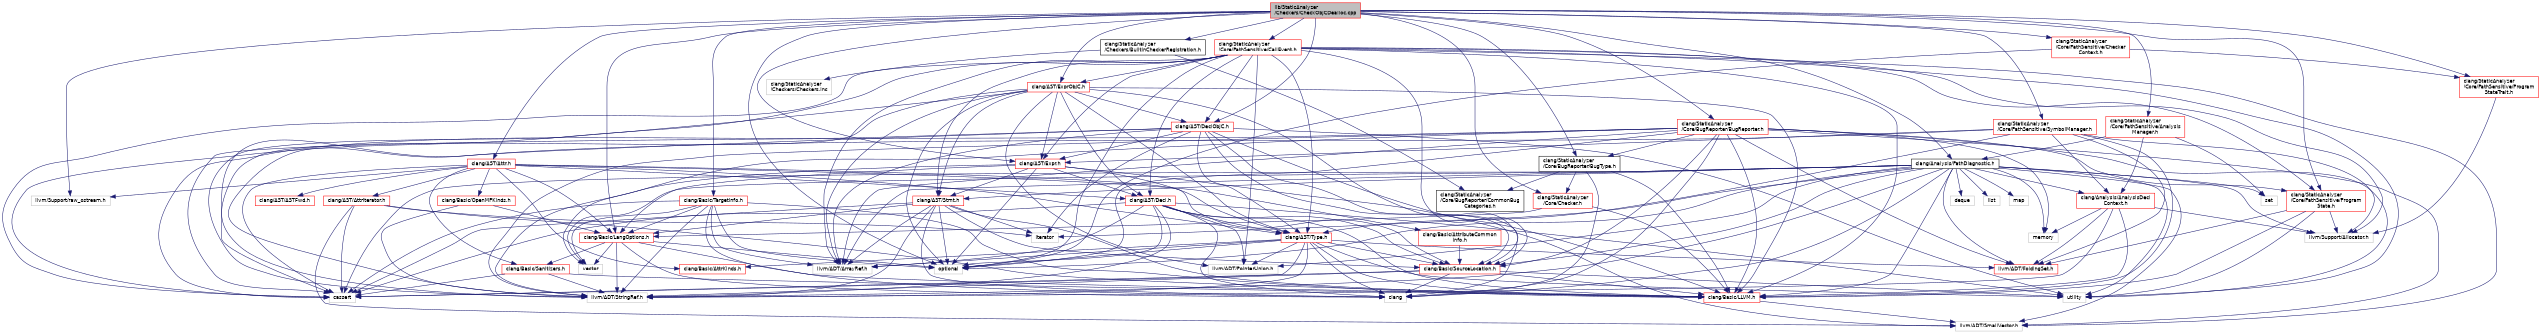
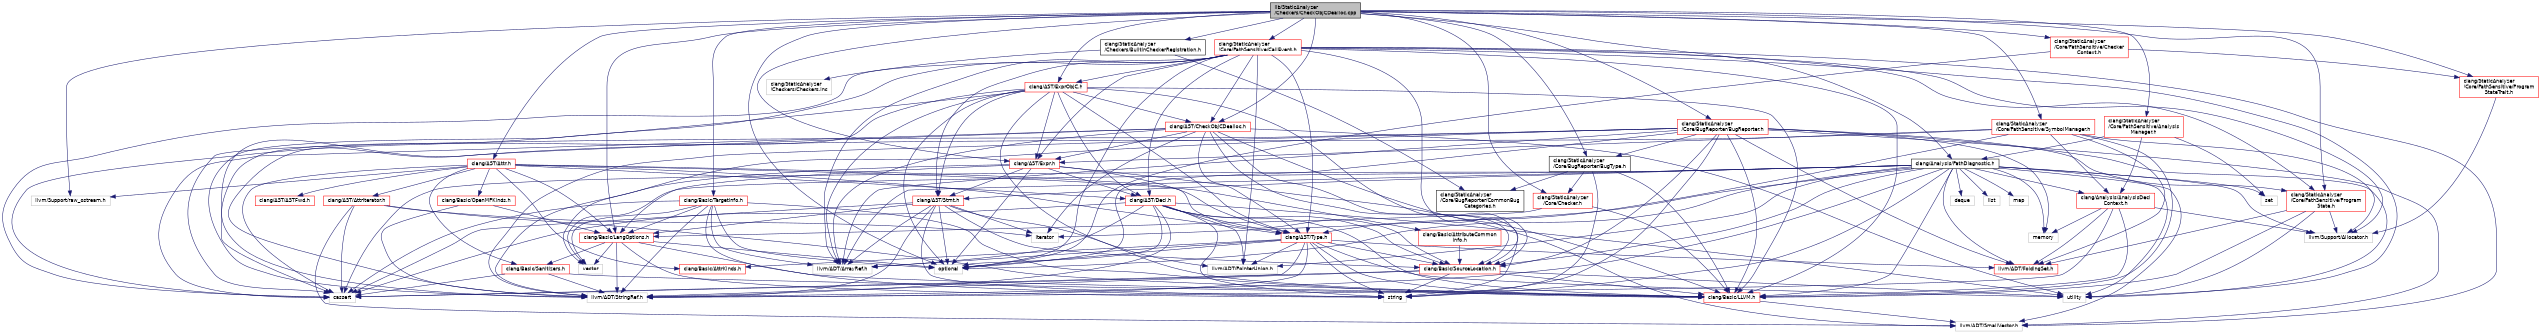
  digraph {
    node [color=red fontname=Helvetica fontsize=10 shape=record]
    edge [color=midnightblue fontname=Helvetica fontsize=10 labelfontname=Helvetica labelfontsize=10 style=solid]
-   n1 [fillcolor=grey75 fontcolor=black height=0.2 label="lib/StaticAnalyzer\l/Checkers/CheckObjCDealloc.cpp" style=filled width=0.4]
+   n1 [color=black fillcolor=grey75 fontcolor=black height=0.2 label="lib/StaticAnalyzer\l/Checkers/CheckObjCDealloc.cpp" style=filled width=0.4]
    n2 [color=black height=0.2 label="clang/StaticAnalyzer\l/Checkers/BuiltinCheckerRegistration.h" width=0.4]
    n3 [color=black height=0.2 label="clang/Analysis/PathDiagnostic.h" width=0.4]
    n4 [height=0.2 label="clang/Basic/LangOptions.h" width=0.4]
    n5 [color=grey75 height=0.2 label=optional width=0.4]
    n6 [height=0.2 label="clang/AST/Attr.h" width=0.4]
    n7 [color=grey75 height=0.2 label="llvm/Support/raw_ostream.h" width=0.4]
-   n8 [height=0.2 label="clang/AST/DeclObjC.h" width=0.4]
+   n8 [height=0.2 label="clang/AST/CheckObjCDealloc.h" width=0.4]
    n9 [height=0.2 label="clang/AST/Expr.h" width=0.4]
    n10 [height=0.2 label="clang/AST/ExprObjC.h" width=0.4]
    n11 [height=0.2 label="clang/Basic/TargetInfo.h" width=0.4]
    n12 [height=0.2 label="clang/StaticAnalyzer\l/Core/BugReporter/BugReporter.h" width=0.4]
    n13 [color=black height=0.2 label="clang/StaticAnalyzer\l/Core/BugReporter/BugType.h" width=0.4]
    n14 [height=0.2 label="clang/StaticAnalyzer\l/Core/Checker.h" width=0.4]
    n15 [height=0.2 label="clang/StaticAnalyzer\l/Core/PathSensitive/Program\lState.h" width=0.4]
    n16 [height=0.2 label="clang/StaticAnalyzer\l/Core/PathSensitive/Analysis\lManager.h" width=0.4]
    n17 [height=0.2 label="clang/StaticAnalyzer\l/Core/PathSensitive/CallEvent.h" width=0.4]
    n18 [height=0.2 label="clang/StaticAnalyzer\l/Core/PathSensitive/Checker\lContext.h" width=0.4]
    n19 [height=0.2 label="clang/StaticAnalyzer\l/Core/PathSensitive/Program\lStateTrait.h" width=0.4]
    n20 [height=0.2 label="clang/StaticAnalyzer\l/Core/PathSensitive/SymbolManager.h" width=0.4]
    n21 [color=black height=0.2 label="clang/StaticAnalyzer\l/Core/BugReporter/CommonBug\lCategories.h" width=0.4]
    n22 [color=grey75 height=0.2 label="clang/StaticAnalyzer\l/Checkers/Checkers.inc" width=0.4]
    n23 [height=0.2 label="clang/AST/Stmt.h" width=0.4]
    n24 [height=0.2 label="clang/Basic/LLVM.h" width=0.4]
    n25 [color=grey75 height=0.2 label="llvm/ADT/SmallVector.h" width=0.4]
    n26 [color=grey75 height=0.2 label="llvm/ADT/StringRef.h" width=0.4]
    n27 [color=grey75 height=0.2 label=cassert width=0.4]
-   n28 [color=grey75 height=0.2 label=clang width=0.4]
+   n28 [color=grey75 height=0.2 label=string width=0.4]
    n29 [color=grey75 height=0.2 label=vector width=0.4]
    n30 [height=0.2 label="clang/Basic/SourceLocation.h" width=0.4]
    n31 [color=grey75 height=0.2 label=utility width=0.4]
    n32 [color=grey75 height=0.2 label="llvm/ADT/ArrayRef.h" width=0.4]
    n33 [color=grey75 height=0.2 label=iterator width=0.4]
    n34 [height=0.2 label="clang/Analysis/AnalysisDecl\lContext.h" width=0.4]
    n35 [height=0.2 label="llvm/ADT/FoldingSet.h" width=0.4]
    n36 [color=grey75 height=0.2 label="llvm/Support/Allocator.h" width=0.4]
    n37 [color=grey75 height=0.2 label=memory width=0.4]
    n38 [color=grey75 height=0.2 label="llvm/ADT/PointerUnion.h" width=0.4]
    n39 [color=grey75 height=0.2 label=deque width=0.4]
    n40 [color=grey75 height=0.2 label=list width=0.4]
    n41 [color=grey75 height=0.2 label=map width=0.4]
    n42 [color=grey75 height=0.2 label=set width=0.4]
    n43 [height=0.2 label="clang/Basic/Sanitizers.h" width=0.4]
    n44 [height=0.2 label="clang/AST/ASTFwd.h" width=0.4]
    n45 [height=0.2 label="clang/AST/AttrIterator.h" width=0.4]
    n46 [height=0.2 label="clang/AST/Decl.h" width=0.4]
    n47 [height=0.2 label="clang/AST/Type.h" width=0.4]
    n48 [height=0.2 label="clang/Basic/AttrKinds.h" width=0.4]
    n49 [height=0.2 label="clang/Basic/AttributeCommon\lInfo.h" width=0.4]
    n50 [height=0.2 label="clang/Basic/OpenMPKinds.h" width=0.4]
    n1 -> n2
    n1 -> n3
    n1 -> n4
    n1 -> n5
    n1 -> n6
    n1 -> n7
    n1 -> n8
    n1 -> n9
    n1 -> n10
    n1 -> n11
    n1 -> n12
    n1 -> n13
    n1 -> n14
    n1 -> n15
    n1 -> n16
    n1 -> n17
    n1 -> n18
    n1 -> n19
    n1 -> n20
    n2 -> n21
    n2 -> n22
    n3 -> n5
    n3 -> n23
    n3 -> n24
    n3 -> n25
    n3 -> n26
    n3 -> n27
    n3 -> n28
    n3 -> n29
    n3 -> n30
    n3 -> n31
    n3 -> n32
    n3 -> n33
    n3 -> n34
    n3 -> n35
    n3 -> n36
    n3 -> n37
    n3 -> n38
    n3 -> n39
    n3 -> n40
    n3 -> n41
    n3 -> n42
    n4 -> n5
    n4 -> n24
    n4 -> n26
    n4 -> n28
    n4 -> n29
    n4 -> n43
    n6 -> n4
    n6 -> n7
    n6 -> n27
    n6 -> n30
    n6 -> n43
    n6 -> n44
    n6 -> n45
    n6 -> n46
    n6 -> n47
    n6 -> n48
    n6 -> n49
    n6 -> n50
    n8 -> n9
    n8 -> n24
    n8 -> n26
    n8 -> n27
    n8 -> n28
    n8 -> n30
    n8 -> n31
    n8 -> n32
    n8 -> n33
    n8 -> n47
    n9 -> n4
    n9 -> n5
    n9 -> n23
    n9 -> n25
    n9 -> n26
    n9 -> n46
    n9 -> n47
    n10 -> n5
    n10 -> n8
    n10 -> n9
    n10 -> n23
    n10 -> n24
    n10 -> n26
    n10 -> n27
    n10 -> n30
    n10 -> n32
    n10 -> n38
    n10 -> n46
    n10 -> n47
    n11 -> n4
    n11 -> n5
    n11 -> n24
    n11 -> n26
    n11 -> n27
    n11 -> n28
    n11 -> n29
    n11 -> n32
    n12 -> n5
    n12 -> n13
    n12 -> n15
    n12 -> n24
    n12 -> n25
    n12 -> n26
    n12 -> n27
    n12 -> n28
    n12 -> n29
    n12 -> n30
    n12 -> n31
    n12 -> n32
    n12 -> n35
    n12 -> n37
    n13 -> n14
    n13 -> n21
    n13 -> n24
    n13 -> n28
    n14 -> n4
    n14 -> n24
    n15 -> n24
    n15 -> n31
    n15 -> n35
    n15 -> n36
    n16 -> n3
    n16 -> n34
    n16 -> n42
    n17 -> n5
    n17 -> n8
    n17 -> n9
    n17 -> n10
    n17 -> n15
    n17 -> n23
    n17 -> n24
    n17 -> n25
    n17 -> n26
    n17 -> n27
    n17 -> n30
    n17 -> n31
    n17 -> n32
    n17 -> n36
    n17 -> n38
    n17 -> n46
    n17 -> n47
    n18 -> n5
    n18 -> n19
    n19 -> n36
    n20 -> n9
    n20 -> n24
    n20 -> n27
    n20 -> n34
    n20 -> n35
    n20 -> n36
    n20 -> n47
    n23 -> n4
    n23 -> n5
    n23 -> n24
    n23 -> n26
    n23 -> n27
    n23 -> n28
    n23 -> n30
    n23 -> n32
    n23 -> n33
    n24 -> n25
    n30 -> n24
    n30 -> n26
    n30 -> n27
    n30 -> n28
    n30 -> n31
    n34 -> n24
    n34 -> n26
    n34 -> n35
    n34 -> n36
    n34 -> n37
    n43 -> n24
    n43 -> n26
    n43 -> n27
    n45 -> n24
    n45 -> n25
    n45 -> n27
    n45 -> n33
    n46 -> n5
    n46 -> n24
    n46 -> n26
    n46 -> n27
    n46 -> n28
    n46 -> n30
    n46 -> n31
    n46 -> n32
    n46 -> n38
    n46 -> n47
    n47 -> n5
    n47 -> n24
    n47 -> n26
    n47 -> n27
    n47 -> n28
    n47 -> n30
    n47 -> n31
    n47 -> n32
    n47 -> n35
    n47 -> n38
    n47 -> n48
    n49 -> n30
    n50 -> n4
    n50 -> n26
  }
